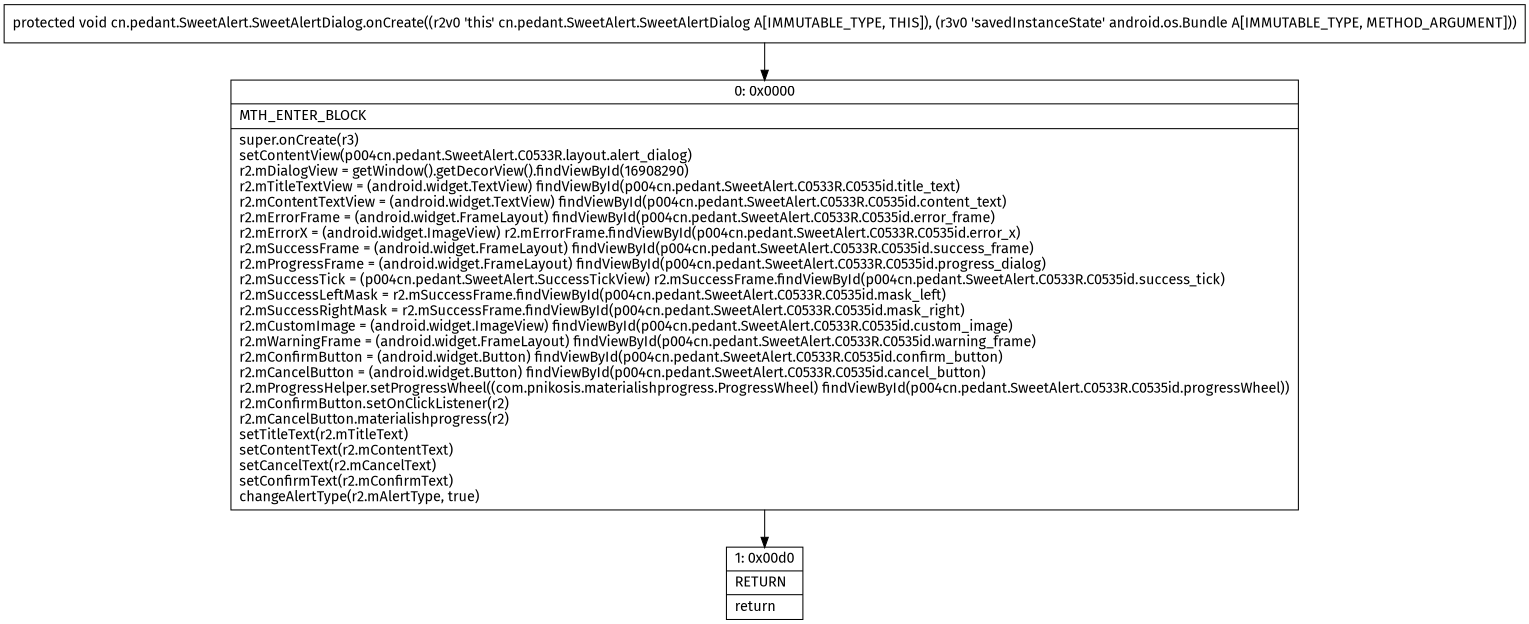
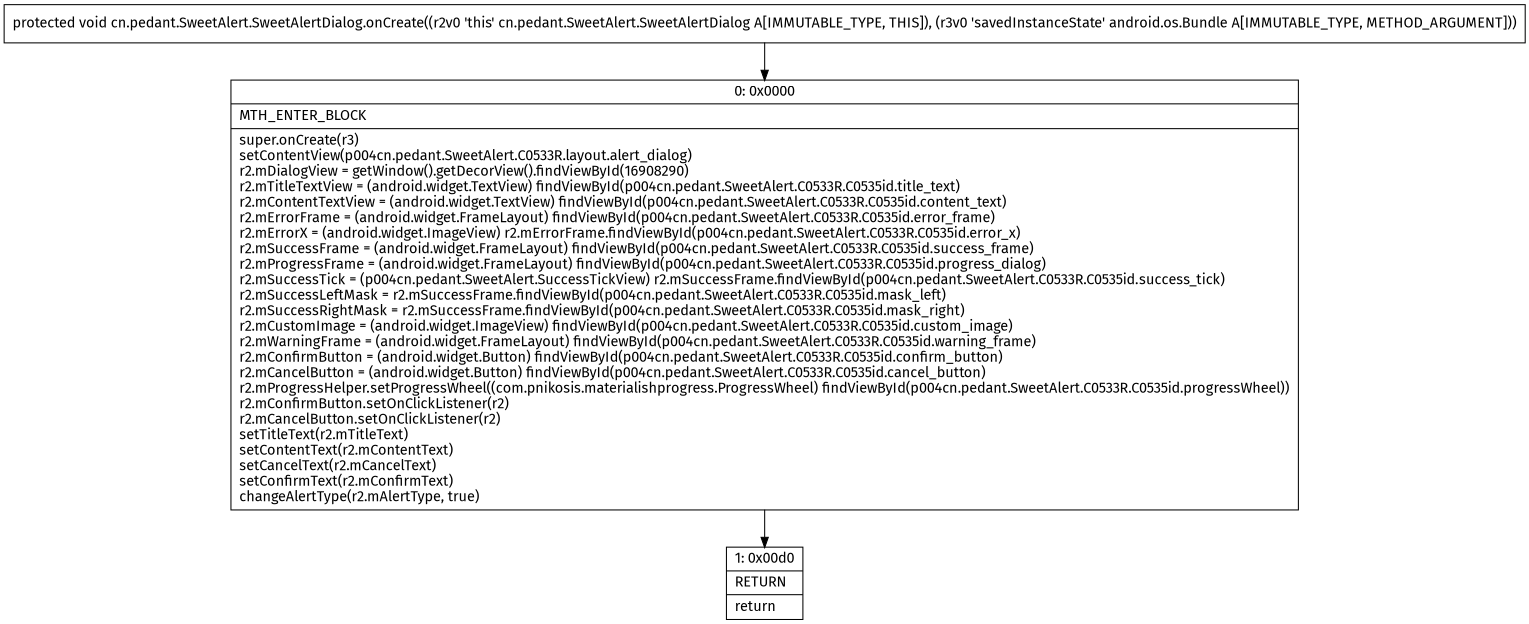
  digraph {
    fontname="Fira Sans"
    node [shape=record fontname="Fira Sans"]
    edge [fontname="Fira Sans"]
-   n1 [label="{0\:\ 0x0000|MTH_ENTER_BLOCK\l|super.onCreate(r3)\lsetContentView(p004cn.pedant.SweetAlert.C0533R.layout.alert_dialog)\lr2.mDialogView = getWindow().getDecorView().findViewById(16908290)\lr2.mTitleTextView = (android.widget.TextView) findViewById(p004cn.pedant.SweetAlert.C0533R.C0535id.title_text)\lr2.mContentTextView = (android.widget.TextView) findViewById(p004cn.pedant.SweetAlert.C0533R.C0535id.content_text)\lr2.mErrorFrame = (android.widget.FrameLayout) findViewById(p004cn.pedant.SweetAlert.C0533R.C0535id.error_frame)\lr2.mErrorX = (android.widget.ImageView) r2.mErrorFrame.findViewById(p004cn.pedant.SweetAlert.C0533R.C0535id.error_x)\lr2.mSuccessFrame = (android.widget.FrameLayout) findViewById(p004cn.pedant.SweetAlert.C0533R.C0535id.success_frame)\lr2.mProgressFrame = (android.widget.FrameLayout) findViewById(p004cn.pedant.SweetAlert.C0533R.C0535id.progress_dialog)\lr2.mSuccessTick = (p004cn.pedant.SweetAlert.SuccessTickView) r2.mSuccessFrame.findViewById(p004cn.pedant.SweetAlert.C0533R.C0535id.success_tick)\lr2.mSuccessLeftMask = r2.mSuccessFrame.findViewById(p004cn.pedant.SweetAlert.C0533R.C0535id.mask_left)\lr2.mSuccessRightMask = r2.mSuccessFrame.findViewById(p004cn.pedant.SweetAlert.C0533R.C0535id.mask_right)\lr2.mCustomImage = (android.widget.ImageView) findViewById(p004cn.pedant.SweetAlert.C0533R.C0535id.custom_image)\lr2.mWarningFrame = (android.widget.FrameLayout) findViewById(p004cn.pedant.SweetAlert.C0533R.C0535id.warning_frame)\lr2.mConfirmButton = (android.widget.Button) findViewById(p004cn.pedant.SweetAlert.C0533R.C0535id.confirm_button)\lr2.mCancelButton = (android.widget.Button) findViewById(p004cn.pedant.SweetAlert.C0533R.C0535id.cancel_button)\lr2.mProgressHelper.setProgressWheel((com.pnikosis.materialishprogress.ProgressWheel) findViewById(p004cn.pedant.SweetAlert.C0533R.C0535id.progressWheel))\lr2.mConfirmButton.setOnClickListener(r2)\lr2.mCancelButton.materialishprogress(r2)\lsetTitleText(r2.mTitleText)\lsetContentText(r2.mContentText)\lsetCancelText(r2.mCancelText)\lsetConfirmText(r2.mConfirmText)\lchangeAlertType(r2.mAlertType, true)\l}"]
+   n1 [label="{0\:\ 0x0000|MTH_ENTER_BLOCK\l|super.onCreate(r3)\lsetContentView(p004cn.pedant.SweetAlert.C0533R.layout.alert_dialog)\lr2.mDialogView = getWindow().getDecorView().findViewById(16908290)\lr2.mTitleTextView = (android.widget.TextView) findViewById(p004cn.pedant.SweetAlert.C0533R.C0535id.title_text)\lr2.mContentTextView = (android.widget.TextView) findViewById(p004cn.pedant.SweetAlert.C0533R.C0535id.content_text)\lr2.mErrorFrame = (android.widget.FrameLayout) findViewById(p004cn.pedant.SweetAlert.C0533R.C0535id.error_frame)\lr2.mErrorX = (android.widget.ImageView) r2.mErrorFrame.findViewById(p004cn.pedant.SweetAlert.C0533R.C0535id.error_x)\lr2.mSuccessFrame = (android.widget.FrameLayout) findViewById(p004cn.pedant.SweetAlert.C0533R.C0535id.success_frame)\lr2.mProgressFrame = (android.widget.FrameLayout) findViewById(p004cn.pedant.SweetAlert.C0533R.C0535id.progress_dialog)\lr2.mSuccessTick = (p004cn.pedant.SweetAlert.SuccessTickView) r2.mSuccessFrame.findViewById(p004cn.pedant.SweetAlert.C0533R.C0535id.success_tick)\lr2.mSuccessLeftMask = r2.mSuccessFrame.findViewById(p004cn.pedant.SweetAlert.C0533R.C0535id.mask_left)\lr2.mSuccessRightMask = r2.mSuccessFrame.findViewById(p004cn.pedant.SweetAlert.C0533R.C0535id.mask_right)\lr2.mCustomImage = (android.widget.ImageView) findViewById(p004cn.pedant.SweetAlert.C0533R.C0535id.custom_image)\lr2.mWarningFrame = (android.widget.FrameLayout) findViewById(p004cn.pedant.SweetAlert.C0533R.C0535id.warning_frame)\lr2.mConfirmButton = (android.widget.Button) findViewById(p004cn.pedant.SweetAlert.C0533R.C0535id.confirm_button)\lr2.mCancelButton = (android.widget.Button) findViewById(p004cn.pedant.SweetAlert.C0533R.C0535id.cancel_button)\lr2.mProgressHelper.setProgressWheel((com.pnikosis.materialishprogress.ProgressWheel) findViewById(p004cn.pedant.SweetAlert.C0533R.C0535id.progressWheel))\lr2.mConfirmButton.setOnClickListener(r2)\lr2.mCancelButton.setOnClickListener(r2)\lsetTitleText(r2.mTitleText)\lsetContentText(r2.mContentText)\lsetCancelText(r2.mCancelText)\lsetConfirmText(r2.mConfirmText)\lchangeAlertType(r2.mAlertType, true)\l}"]
    n2 [label="{1\:\ 0x00d0|RETURN\l|return\l}"]
    n3 [label="{protected void cn.pedant.SweetAlert.SweetAlertDialog.onCreate((r2v0 'this' cn.pedant.SweetAlert.SweetAlertDialog A[IMMUTABLE_TYPE, THIS]), (r3v0 'savedInstanceState' android.os.Bundle A[IMMUTABLE_TYPE, METHOD_ARGUMENT])) }"]
    n1 -> n2
    n3 -> n1
  }
